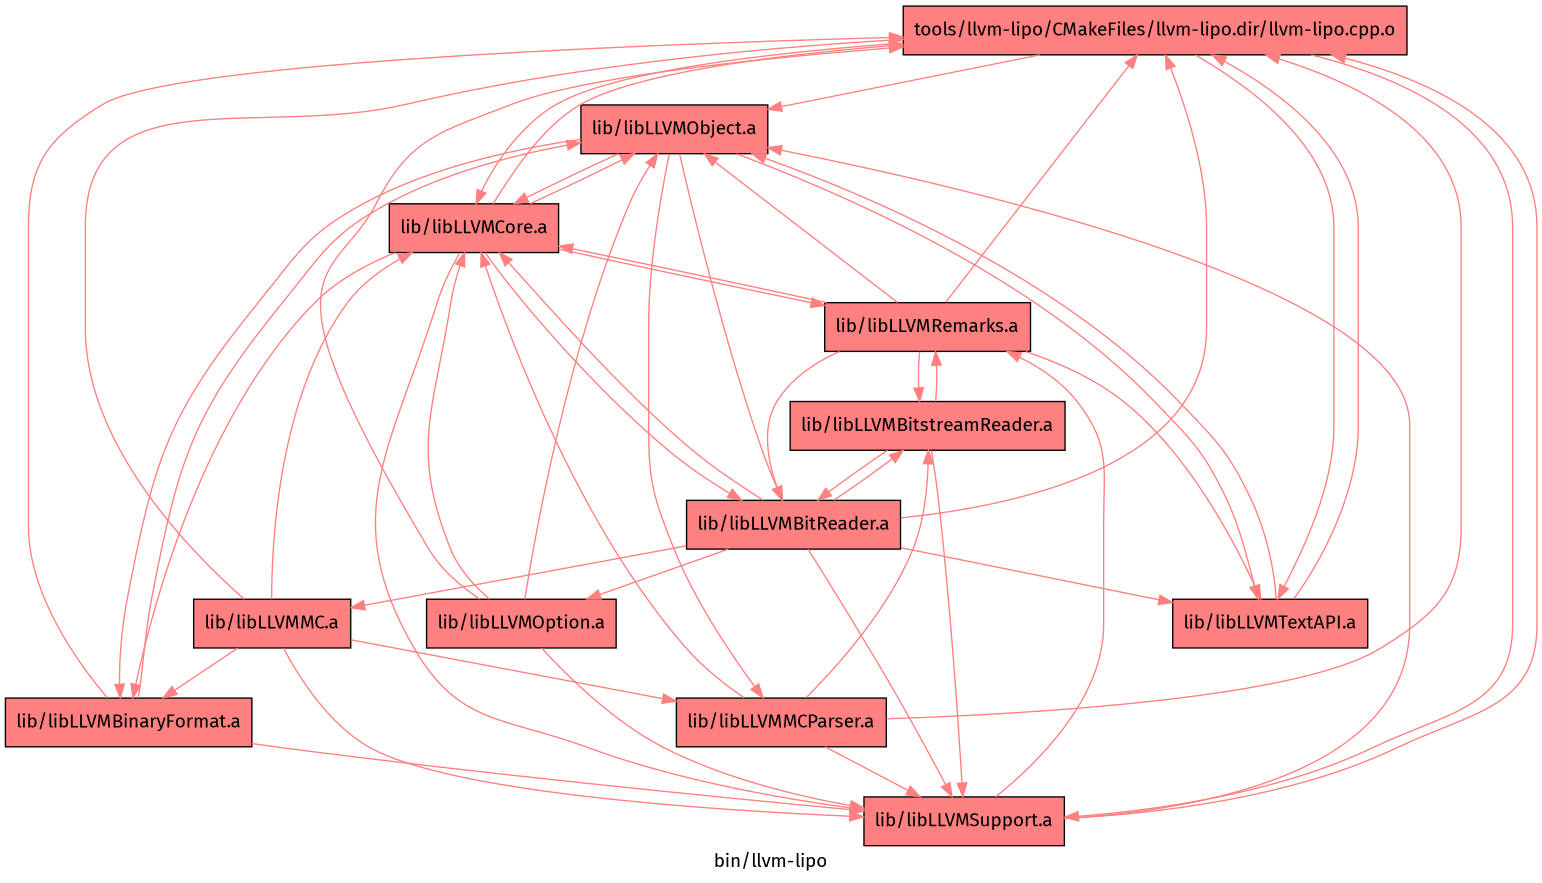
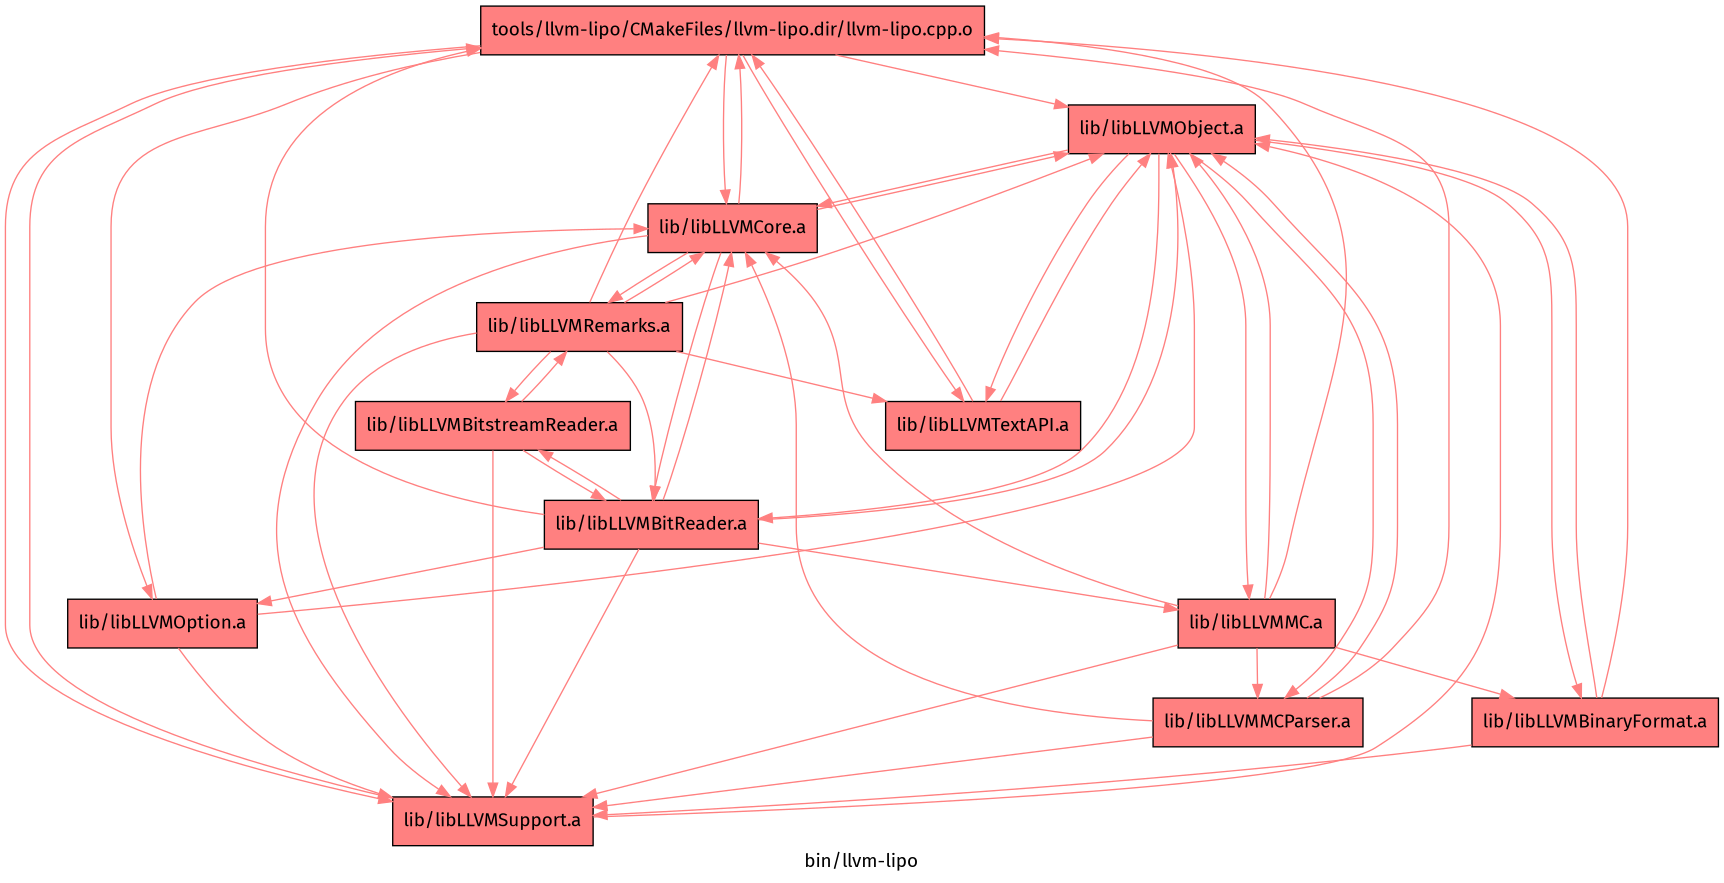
  digraph {
    fontname="Fira Sans"
    label="bin/llvm-lipo"
    node [fillcolor="1.000000 0.5 1" fontname="Fira Sans" shape=record style=filled]
    edge [color="1.000000 0.5 1" fontname="Fira Sans"]
    n1 [label="{tools/llvm-lipo/CMakeFiles/llvm-lipo.dir/llvm-lipo.cpp.o}"]
    n2 [label="{lib/libLLVMObject.a}"]
    n3 [label="{lib/libLLVMOption.a}"]
    n4 [label="{lib/libLLVMSupport.a}"]
    n5 [label="{lib/libLLVMTextAPI.a}"]
    n6 [label="{lib/libLLVMCore.a}"]
    n7 [label="{lib/libLLVMBinaryFormat.a}"]
    n8 [label="{lib/libLLVMMC.a}"]
    n9 [label="{lib/libLLVMBitReader.a}"]
    n10 [label="{lib/libLLVMMCParser.a}"]
    n11 [label="{lib/libLLVMRemarks.a}"]
    n12 [label="{lib/libLLVMBitstreamReader.a}"]
    n1 -> n2
-   n3 -> n1
+   n1 -> n3
    n1 -> n4
    n1 -> n5
    n1 -> n6
    n2 -> n5
    n2 -> n6
    n2 -> n7
+   n2 -> n8
    n2 -> n9
    n2 -> n10
    n3 -> n2
    n3 -> n4
    n3 -> n6
    n4 -> n1
    n4 -> n2
    n5 -> n1
    n5 -> n2
    n6 -> n1
    n6 -> n2
    n6 -> n4
-   n6 -> n7
    n6 -> n9
    n6 -> n11
    n7 -> n1
    n7 -> n2
    n7 -> n4
    n8 -> n1
+   n8 -> n2
    n8 -> n4
    n8 -> n6
    n8 -> n7
    n8 -> n10
    n9 -> n1
-   n9 -> n5
+   n9 -> n2
    n9 -> n3
    n9 -> n4
    n9 -> n6
    n9 -> n8
    n9 -> n12
    n10 -> n1
-   n10 -> n12
+   n10 -> n2
    n10 -> n4
    n10 -> n6
    n11 -> n1
    n11 -> n2
-   n4 -> n11
+   n11 -> n4
    n11 -> n5
    n11 -> n6
    n11 -> n9
    n11 -> n12
    n12 -> n4
    n12 -> n9
    n12 -> n11
  }
